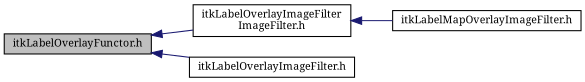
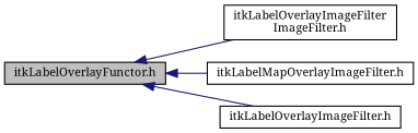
  digraph {
    fontname="Noto Serif"
    rankdir=LR
    node [color=black fillcolor=white fontname="Noto Serif" fontsize=10 shape=record style=filled]
    edge [color=midnightblue dir=back fontname="Noto Serif" fontsize=10 labelfontname=Helvetica labelfontsize=10 style=solid]
    n1 [fillcolor=grey75 fontcolor=black height=0.2 label="itkLabelOverlayFunctor.h" width=0.4]
    n2 [height=0.2 label="itkLabelOverlayImageFilter\lImageFilter.h" width=0.4]
    n3 [height=0.2 label="itkLabelMapOverlayImageFilter.h" width=0.4]
    n4 [height=0.2 label="itkLabelOverlayImageFilter.h" width=0.4]
    n1 -> n2
-   n2 -> n3
+   n1 -> n3
    n1 -> n4
  }
